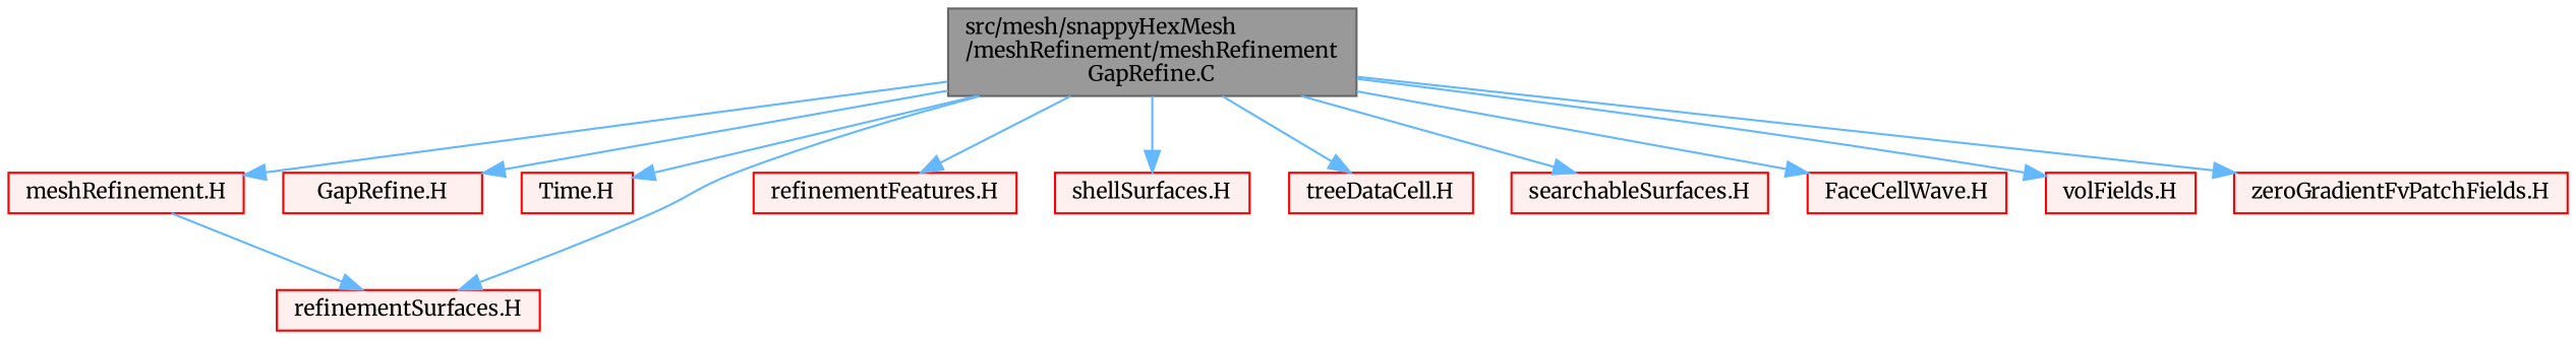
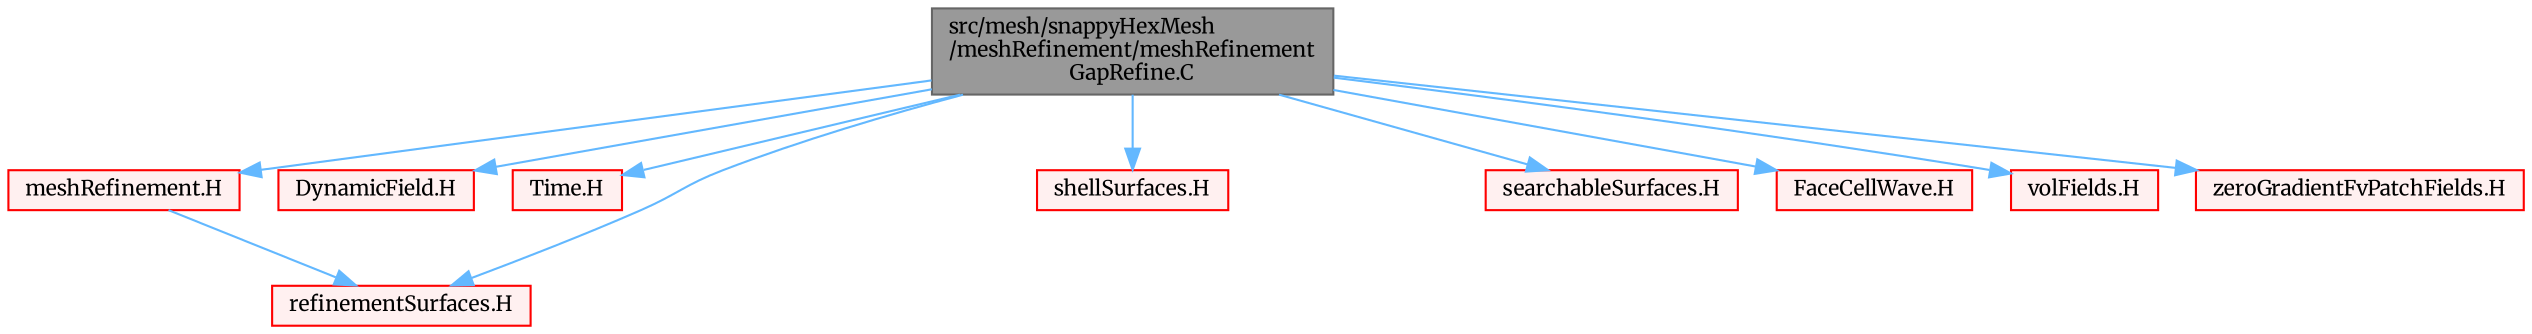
  digraph {
    fontname=Merriweather
    node [color=red fillcolor="#FFF0F0" fontname=Merriweather fontsize=10 shape=box style=filled]
    edge [color=steelblue1 fontname=Merriweather fontsize=10 labelfontname=Helvetica labelfontsize=10 style=solid]
    n1 [color=gray40 fillcolor=grey60 fontcolor=black height=0.2 label="src/mesh/snappyHexMesh\l/meshRefinement/meshRefinement\lGapRefine.C" width=0.4]
    n2 [height=0.2 label="meshRefinement.H" width=0.4]
-   n3 [height=0.2 label="GapRefine.H" width=0.4]
+   n3 [height=0.2 label="DynamicField.H" width=0.4]
    n4 [height=0.2 label="Time.H" width=0.4]
    n5 [height=0.2 label="refinementSurfaces.H" width=0.4]
-   n6 [height=0.2 label="refinementFeatures.H" width=0.4]
    n7 [height=0.2 label="shellSurfaces.H" width=0.4]
-   n8 [height=0.2 label="treeDataCell.H" width=0.4]
    n9 [height=0.2 label="searchableSurfaces.H" width=0.4]
    n10 [height=0.2 label="FaceCellWave.H" width=0.4]
    n11 [height=0.2 label="volFields.H" width=0.4]
    n12 [height=0.2 label="zeroGradientFvPatchFields.H" width=0.4]
    n1 -> n2
    n1 -> n3
    n1 -> n4
    n1 -> n5
-   n1 -> n6
    n1 -> n7
-   n1 -> n8
    n1 -> n9
    n1 -> n10
    n1 -> n11
    n1 -> n12
    n2 -> n5
  }
